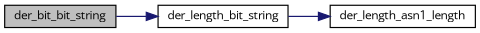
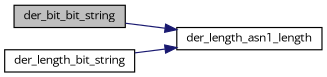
  digraph {
    fontname="Open Sans"
    rankdir=LR
    node [color=black fillcolor=white fontname="Open Sans" fontsize=10 shape=record style=filled]
    edge [color=midnightblue fontname="Open Sans" fontsize=10 labelfontname=Helvetica labelfontsize=10 style=solid]
    n1 [fillcolor=grey75 fontcolor=black height=0.2 label=der_bit_bit_string width=0.4]
    n2 [height=0.2 label=der_length_bit_string width=0.4]
    n3 [height=0.2 label=der_length_asn1_length width=0.4]
-   n1 -> n2
+   n1 -> n3
    n2 -> n3
  }
